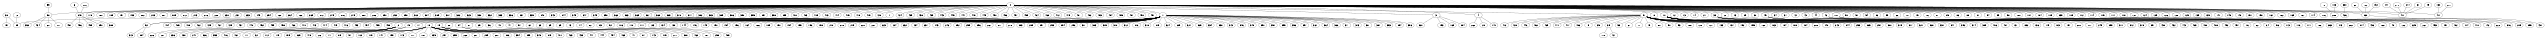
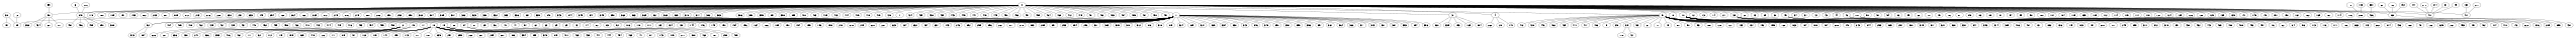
  graph {
    0
    1
    3
    4
    5
    8
    10
    12
    13
    14
    21
    22
    23
    25
    30
    33
    34
    37
    42
    43
    44
    45
    46
    50
    51
    54
    56
    58
    59
    66
    70
    75
    76
    81
    85
    86
    88
    91
    94
    95
    98
    100
    101
    104
    105
    107
    109
    112
    114
    115
    117
    118
    121
    124
    125
    126
    128
    129
    135
    139
    141
    145
    148
    151
    158
    161
    162
    165
    167
    174
    176
    178
    180
    189
    191
    193
    202
    203
    207
    n80 [label=809]
    212
    213
    216
    228
    230
    231
    233
    239
    248
    249
    254
    260
    264
    266
    269
    272
    275
    276
    279
    280
    286
    288
    290
    292
    298
    302
    304
    305
    307
    322
    323
    330
    332
    333
    336
    337
    339
    340
    343
    344
    345
    347
    349
    358
    360
    362
    363
    365
    367
    368
    369
    370
    377
    382
    383
-   385
    386
    390
    395
    397
    398
    399
    400
    403
    409
    411
    413
    414
    415
    417
    418
    419
    420
    424
    426
    435
    438
    439
    443
    445
    447
    448
    449
    450
    456
    457
    459
    464
    468
    472
    479
    481
    482
    483
    484
    485
    487
    490
    491
    2
    15
    17
    18
    19
    20
    24
    27
    29
    36
    40
    47
    52
    57
    61
    63
    65
    69
    73
    74
    82
    83
    92
    99
    106
    110
    111
    123
    134
    138
    144
    146
    149
    150
    154
    156
    164
    166
    185
    190
    194
    195
    196
    198
    210
    218
    219
    220
    221
    223
    224
    232
    234
    237
    243
    246
    252
    255
    256
    267
    271
    278
    283
    289
    291
    293
    294
    296
    301
    303
    309
    310
    312
    316
    318
    319
    324
    325
    327
    329
    334
    338
    342
    346
    348
    350
    351
    355
    356
    357
    361
    364
    366
    371
    373
    381
    387
    393
    394
    396
    404
    405
    408
    422
    425
    427
    429
    437
    440
    452
    455
    458
    466
    470
    473
    474
    475
    476
    493
    494
    495
    498
    153
    169
    284
    320
+   335
    28
    140
    262
    9
    35
    39
    53
    67
    77
    79
    80
    90
    93
    108
    120
    127
    133
    137
    152
    155
    160
    163
    184
    188
    204
    208
    240
    242
    244
    253
    265
    297
    300
    315
    317
    321
    328
    331
    341
    352
    374
    389
    406
    407
    412
    428
    446
    460
    465
    471
    477
    486
    16
    62
    64
    96
    113
    116
    131
    n366 [label=832]
    136
    175
    183
    197
    200
    217
    245
    299
    311
    372
    378
    391
    430
    432
    442
    469
    480
    488
    492
    497
    168
    171
    186
    263
    273
    282
    314
    436
    48
    122
    225
    261
    453
    214
    251
    467
    60
    211
    392
    434
    142
    222
    376
    410
    205
    295
    250
    388
    451
    496
    499
    431
    11
    32
    172
    179
    226
    227
    236
    238
    241
    326
    353
    416
    461
    199
    229
    478
    26
    71
    89
    97
    102
    119
    147
    159
    173
    177
    181
    235
    257
    259
    268
    281
    285
    287
    306
    354
    359
    375
    379
    401
    423
    433
    441
    444
    454
    463
    41
    87
    143
    215
    277
    308
    462
    187
    258
    489
    313
    384
    170
    421
    55
    6
    206
    78
    103
    68
    182
    192
    31
    49
    247
    270
    274
    130
    201
    380
    7
    38
    157
    72
    0 -- 1
    0 -- 3
    0 -- 4
    0 -- 5
    0 -- 8
    0 -- 10
    0 -- 12
    0 -- 13
    0 -- 14
    0 -- 21
    0 -- 22
    0 -- 23
    0 -- 25
    0 -- 30
    0 -- 33
    0 -- 34
    0 -- 37
    0 -- 42
    0 -- 43
    0 -- 44
    0 -- 45
    0 -- 46
    0 -- 50
    0 -- 51
    0 -- 54
    0 -- 56
    0 -- 58
    0 -- 59
    0 -- 66
    0 -- 70
    0 -- 75
    0 -- 76
    0 -- 81
    0 -- 85
    0 -- 86
    0 -- 88
    0 -- 91
    0 -- 94
    0 -- 95
    0 -- 98
    0 -- 100
    0 -- 101
    0 -- 104
    0 -- 105
    0 -- 107
    0 -- 109
    0 -- 112
    0 -- 114
    0 -- 115
    0 -- 117
    0 -- 118
    0 -- 121
    0 -- 124
    0 -- 125
    0 -- 126
    0 -- 128
    0 -- 129
    0 -- 135
    0 -- 139
    0 -- 141
    0 -- 145
    0 -- 148
    0 -- 151
    0 -- 158
    0 -- 161
    0 -- 162
    0 -- 165
    0 -- 167
    0 -- 174
    0 -- 176
    0 -- 178
    0 -- 180
    0 -- 189
    0 -- 191
    0 -- 193
    0 -- 202
    0 -- 203
    0 -- 207
    0 -- n80
    0 -- 212
    0 -- 213
    0 -- 216
    0 -- 228
    0 -- 230
    0 -- 231
    0 -- 233
    0 -- 239
    0 -- 248
    0 -- 249
    0 -- 254
    0 -- 260
    0 -- 264
    0 -- 266
    0 -- 269
    0 -- 272
    0 -- 275
    0 -- 276
    0 -- 279
    0 -- 280
    0 -- 286
    0 -- 288
    0 -- 290
    0 -- 292
    0 -- 298
    0 -- 302
    0 -- 304
    0 -- 305
    0 -- 307
    0 -- 322
    0 -- 323
    0 -- 330
    0 -- 332
    0 -- 333
    0 -- 336
    0 -- 337
    0 -- 339
    0 -- 340
    0 -- 343
    0 -- 344
    0 -- 345
    0 -- 347
    0 -- 349
    0 -- 358
    0 -- 360
    0 -- 362
    0 -- 363
    0 -- 365
    0 -- 367
    0 -- 368
    0 -- 369
    0 -- 370
    0 -- 377
    0 -- 382
    0 -- 383
-   0 -- 385
    0 -- 386
    0 -- 390
    0 -- 395
    0 -- 397
    0 -- 398
    0 -- 399
    0 -- 400
    0 -- 403
    0 -- 409
    0 -- 411
    0 -- 413
    0 -- 414
    0 -- 415
    0 -- 417
    0 -- 418
    0 -- 419
    0 -- 420
    0 -- 424
    0 -- 426
    0 -- 435
    0 -- 438
    0 -- 439
    0 -- 443
    0 -- 445
    0 -- 447
    0 -- 448
    0 -- 449
    0 -- 450
    0 -- 456
    0 -- 457
    0 -- 459
    0 -- 464
    0 -- 468
    0 -- 472
    0 -- 479
    0 -- 481
    0 -- 482
    0 -- 483
    0 -- 484
    0 -- 485
    0 -- 487
    0 -- 490
    0 -- 491
    1 -- 2
    1 -- 15
    1 -- 17
    1 -- 18
    1 -- 19
    1 -- 20
    1 -- 24
    1 -- 27
    1 -- 29
    1 -- 36
    1 -- 40
    1 -- 47
    1 -- 52
    1 -- 57
    1 -- 61
    1 -- 63
    1 -- 65
    1 -- 69
    1 -- 73
    1 -- 74
    1 -- 82
    1 -- 83
    1 -- 92
    1 -- 99
    1 -- 106
    1 -- 110
    1 -- 111
    1 -- 123
    1 -- 134
    1 -- 138
    1 -- 144
    1 -- 146
    1 -- 149
    1 -- 150
    1 -- 154
    1 -- 156
    1 -- 164
    1 -- 166
    1 -- 185
    1 -- 190
    1 -- 194
    1 -- 195
    1 -- 196
    1 -- 198
    1 -- 210
    1 -- 218
    1 -- 219
    1 -- 220
    1 -- 221
    1 -- 223
    1 -- 224
    1 -- 232
    1 -- 234
    1 -- 237
    1 -- 243
    1 -- 246
    1 -- 252
    1 -- 255
    1 -- 256
    1 -- 267
    1 -- 271
    1 -- 278
    1 -- 283
    1 -- 289
    1 -- 291
    1 -- 293
    1 -- 294
    1 -- 296
    1 -- 301
    1 -- 303
    1 -- 309
    1 -- 310
    1 -- 312
    1 -- 316
    1 -- 318
    1 -- 319
    1 -- 324
    1 -- 325
    1 -- 327
    1 -- 329
    1 -- 334
    1 -- 338
    1 -- 342
    1 -- 346
    1 -- 348
    1 -- 350
    1 -- 351
    1 -- 355
    1 -- 356
    1 -- 357
    1 -- 361
    1 -- 364
    1 -- 366
    1 -- 371
    1 -- 373
    1 -- 381
    1 -- 387
    1 -- 393
    1 -- 394
    1 -- 396
    1 -- 404
    1 -- 405
    1 -- 408
    1 -- 422
    1 -- 425
    1 -- 427
    1 -- 429
    1 -- 437
    1 -- 440
    1 -- 452
    1 -- 455
    1 -- 458
    1 -- 466
    1 -- 470
    1 -- 473
    1 -- 474
    1 -- 475
    1 -- 476
    1 -- 493
    1 -- 494
    1 -- 495
    1 -- 498
    3 -- 153
    3 -- 169
    3 -- 284
    3 -- 320
+   3 -- 335
    4 -- 28
    4 -- 140
    4 -- 262
    5 -- 9
    5 -- 35
    5 -- 39
    5 -- 53
    5 -- 67
    5 -- 77
    5 -- 79
    5 -- 80
    5 -- 90
    5 -- 93
    5 -- 108
    5 -- 120
    5 -- 127
    5 -- 133
    5 -- 137
    5 -- 152
    5 -- 155
    5 -- 160
    5 -- 163
    5 -- 184
    5 -- 188
    5 -- 204
    5 -- 208
    5 -- 240
    5 -- 242
    5 -- 244
    5 -- 253
    5 -- 265
    5 -- 297
    5 -- 300
    5 -- 315
    5 -- 317
    5 -- 321
    5 -- 328
    5 -- 331
    5 -- 341
    5 -- 352
    5 -- 374
    5 -- 389
    5 -- 406
    5 -- 407
    5 -- 412
    5 -- 428
    5 -- 446
    5 -- 460
    5 -- 465
    5 -- 471
    5 -- 477
    5 -- 486
    10 -- 16
    10 -- 62
    10 -- 64
    10 -- 96
    10 -- 113
    10 -- 116
    10 -- 131
    10 -- n366
    10 -- 136
    10 -- 175
    10 -- 183
    10 -- 197
    10 -- 200
    10 -- 217
    10 -- 245
    10 -- 299
    10 -- 311
    10 -- 372
    10 -- 378
    10 -- 391
    10 -- 430
    10 -- 432
    10 -- 442
    10 -- 469
    10 -- 480
    10 -- 488
    10 -- 492
    10 -- 497
    33 -- 168
    33 -- 171
    33 -- 186
    33 -- 263
    33 -- 273
    33 -- 282
    33 -- 314
    33 -- 436
    45 -- 48
    45 -- 122
    45 -- 225
    45 -- 261
    45 -- 453
    46 -- 214
    46 -- 251
    46 -- 467
    58 -- 60
    58 -- 211
    58 -- 392
    58 -- 434
    101 -- 142
    101 -- 222
    101 -- 376
    101 -- 410
    107 -- 205
    239 -- 295
    248 -- 250
    248 -- 388
    248 -- 451
    248 -- 496
    248 -- 499
    360 -- 431
    2 -- 11
    2 -- 32
    2 -- 172
    2 -- 179
    2 -- 226
    2 -- 227
    2 -- 236
    2 -- 238
    2 -- 241
    2 -- 326
    2 -- 353
    2 -- 416
    2 -- 461
    15 -- 199
    15 -- 229
    15 -- 478
    18 -- 26
    18 -- 71
    18 -- 89
    18 -- 97
    18 -- 102
    18 -- 119
    18 -- 147
    18 -- 159
    18 -- 173
    18 -- 177
    18 -- 181
    18 -- 235
    18 -- 257
    18 -- 259
    18 -- 268
    18 -- 281
    18 -- 285
    18 -- 287
    18 -- 306
    18 -- 354
    18 -- 359
    18 -- 375
    18 -- 379
    18 -- 401
    18 -- 423
    18 -- 433
    18 -- 441
    18 -- 444
    18 -- 454
    18 -- 463
    19 -- 41
    19 -- 87
    19 -- 143
    19 -- 215
    19 -- 277
    19 -- 308
    19 -- 462
    24 -- 187
    24 -- 258
    24 -- 489
    52 -- 313
    52 -- 384
    39 -- 170
    39 -- 421
    55 -- 58
    6 -- 248
    206 -- 248
    78 -- 288
    103 -- 288
    68 -- 360
    182 -- 360
    192 -- 360
    31 -- 411
    49 -- 411
    247 -- 411
    270 -- 411
    274 -- 411
    130 -- 417
    201 -- 417
    380 -- 426
    7 -- 52
    38 -- 99
    38 -- 157
    72 -- 99
  }
